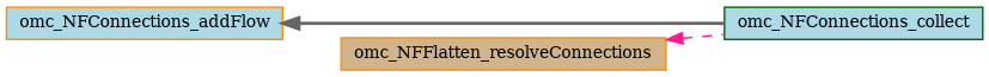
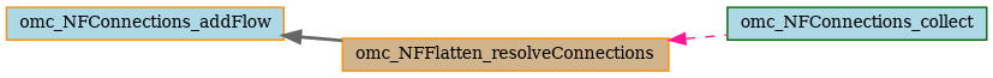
  digraph {
    fontname="DejaVu Serif"
    rankdir=LR
    node [color=darkorange fillcolor=lightblue fontname="DejaVu Serif" fontsize=10 shape=record style=filled]
    edge [dir=back fontname="DejaVu Serif" fontsize=10 labelfontname=Helvetica labelfontsize=10]
    n1 [fontcolor=black height=0.2 label=omc_NFConnections_addFlow width=0.4]
    n2 [color=darkgreen height=0.2 label=omc_NFConnections_collect width=0.4]
    n3 [fillcolor=tan height=0.2 label=omc_NFFlatten_resolveConnections width=0.4]
-   n1 -> n2 [color=gray40 style=bold]
+   n1 -> n3 [color=gray40 style=bold]
    n3 -> n2 [color=deeppink style=dashed]
  }
